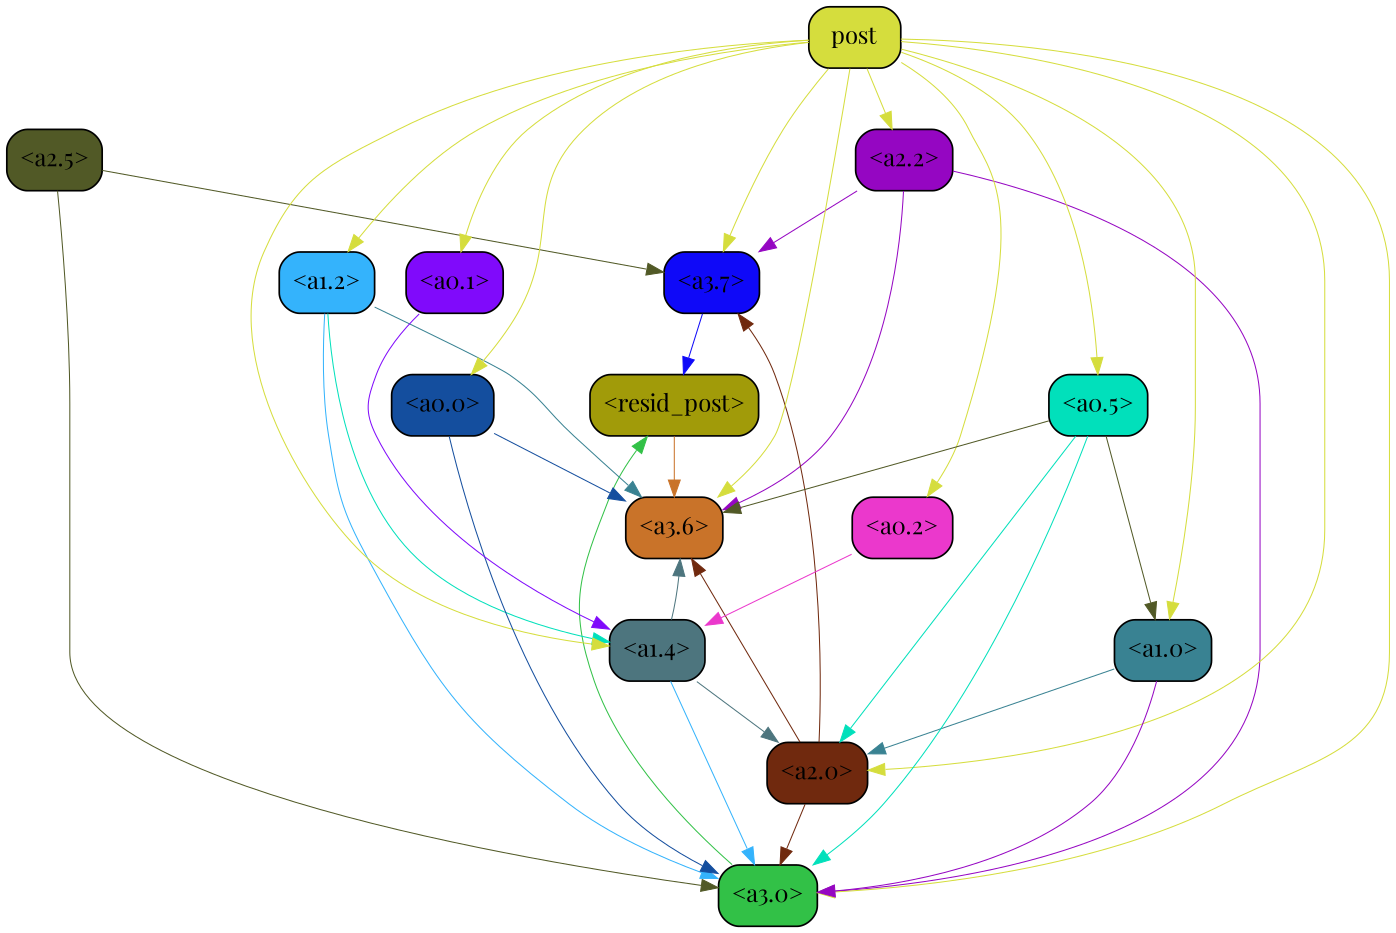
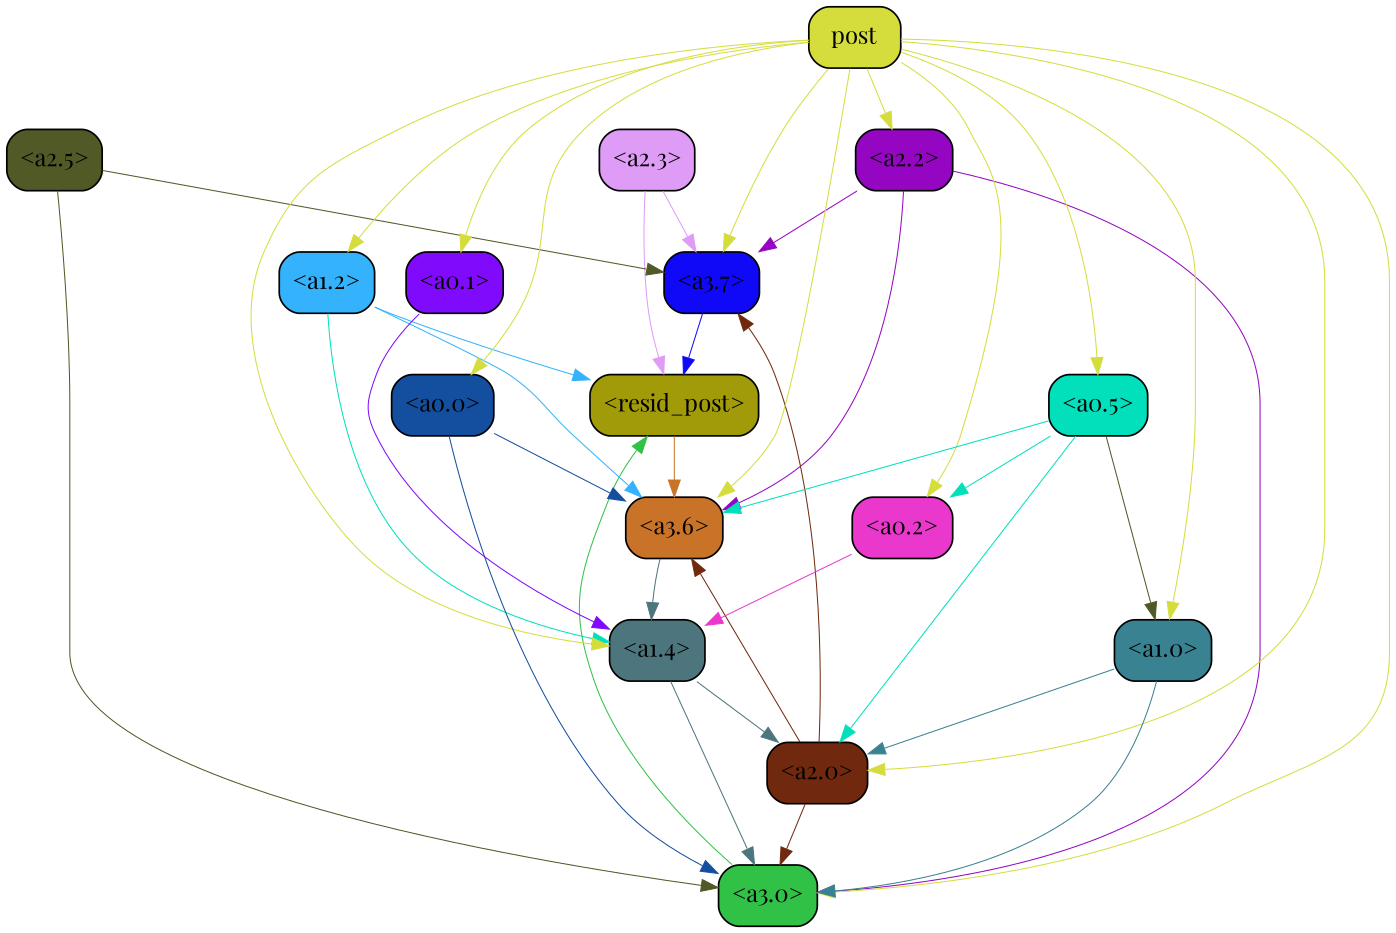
  strict digraph {
    fontname="Playfair Display"
    splines=true
    node [color=black fontname="Playfair Display" shape=box style="filled, rounded"]
    edge [color="#d5dd3d" fontname="Playfair Display" penwidth=0.6]
    "<a3.7>" [fillcolor="#0f09f8"]
    "<resid_post>" [fillcolor="#a19b09"]
    "<a3.6>" [fillcolor="#c97329"]
    "<a3.0>" [fillcolor="#32c147"]
+   "<a2.3>" [fillcolor="#df9cf6"]
    "<a2.5>" [fillcolor="#515926"]
    "<a2.2>" [fillcolor="#9506c2"]
    "<a2.0>" [fillcolor="#70290e"]
    "<a1.4>" [fillcolor="#4d757e"]
    "<a1.2>" [fillcolor="#34b3fc"]
    n11 [fillcolor="#d5dd3d" label=post]
    "<a1.0>" [fillcolor="#398292"]
    "<a0.5>" [fillcolor="#01e0bb"]
    "<a0.0>" [fillcolor="#144e9e"]
    "<a0.2>" [fillcolor="#eb38cc"]
    "<a0.1>" [fillcolor="#800afb"]
    "<a3.7>" -> "<resid_post>" [color="#0f09f8"]
    "<resid_post>" -> "<a3.6>" [color="#c97329"]
    "<a3.0>" -> "<resid_post>" [color="#32c147"]
+   "<a2.3>" -> "<a3.7>" [color="#df9cf6"]
+   "<a2.3>" -> "<resid_post>" [color="#df9cf6"]
    "<a2.5>" -> "<a3.7>" [color="#515926"]
    "<a2.5>" -> "<a3.0>" [color="#515926"]
    "<a2.2>" -> "<a3.7>" [color="#9506c2"]
    "<a2.2>" -> "<a3.6>" [color="#9506c2"]
    "<a2.2>" -> "<a3.0>" [color="#9506c2"]
    "<a2.0>" -> "<a3.7>" [color="#70290e"]
    "<a2.0>" -> "<a3.6>" [color="#70290e"]
    "<a2.0>" -> "<a3.0>" [color="#70290e"]
-   "<a1.4>" -> "<a3.6>" [color="#4d757e"]
-   "<a1.4>" -> "<a3.0>" [color="#34b3fc"]
+   "<a3.6>" -> "<a1.4>" [color="#4d757e"]
+   "<a1.4>" -> "<a3.0>" [color="#4d757e"]
    "<a1.4>" -> "<a2.0>" [color="#4d757e"]
-   "<a1.2>" -> "<a3.6>" [color="#398292"]
-   "<a1.2>" -> "<a3.0>" [color="#34b3fc"]
+   "<a1.2>" -> "<a3.6>" [color="#34b3fc"]
+   "<a1.2>" -> "<resid_post>" [color="#34b3fc"]
    "<a1.2>" -> "<a1.4>" [color="#01e0bb"]
    n11 -> "<a3.7>"
    n11 -> "<a3.6>"
    n11 -> "<a3.0>"
    n11 -> "<a2.2>"
    n11 -> "<a2.0>"
    n11 -> "<a1.4>"
    n11 -> "<a1.2>"
    n11 -> "<a1.0>"
    n11 -> "<a0.5>"
    n11 -> "<a0.0>"
    n11 -> "<a0.2>"
    n11 -> "<a0.1>"
-   "<a1.0>" -> "<a3.0>" [color="#9506c2"]
+   "<a1.0>" -> "<a3.0>" [color="#398292"]
    "<a1.0>" -> "<a2.0>" [color="#398292"]
-   "<a0.5>" -> "<a3.6>" [color="#515926"]
-   "<a0.5>" -> "<a3.0>" [color="#01e0bb"]
+   "<a0.5>" -> "<a3.6>" [color="#01e0bb"]
+   "<a0.5>" -> "<a0.2>" [color="#01e0bb"]
    "<a0.5>" -> "<a2.0>" [color="#01e0bb"]
    "<a0.5>" -> "<a1.0>" [color="#515926"]
    "<a0.0>" -> "<a3.6>" [color="#144e9e"]
    "<a0.0>" -> "<a3.0>" [color="#144e9e"]
    "<a0.2>" -> "<a1.4>" [color="#eb38cc"]
    "<a0.1>" -> "<a1.4>" [color="#800afb"]
  }
